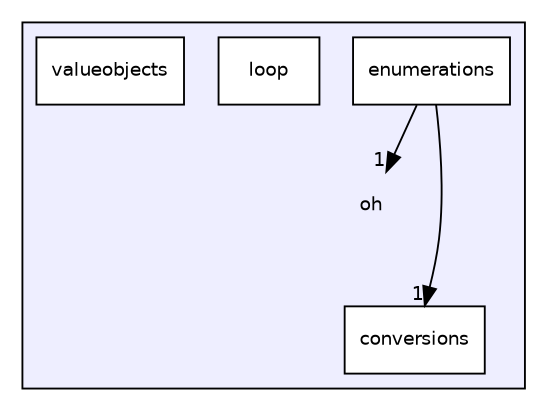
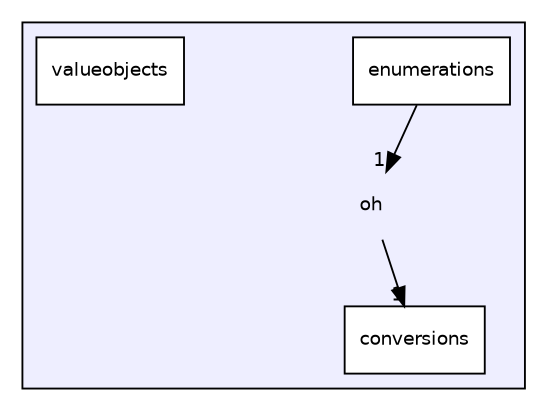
  digraph {
    compound=true
    node [fontname=Helvetica fontsize=10 shape=box color=black fillcolor=white style=filled]
    edge [headlabel=1 labeldistance=1.5 labelfontname=Helvetica labelfontsize=10]
    n1 [label=oh shape=plaintext color="" fillcolor="" style=""]
    n2 [label=conversions]
    n3 [label=enumerations]
-   n4 [label=loop]
    n5 [label=valueobjects]
    subgraph cluster_1 {
      bgcolor="#eeeeff"
      pencolor=black
      n1
      n2
      n3
-     n4
      n5
    }
-   n3 -> n2
+   n1 -> n2
    n3 -> n1
  }
